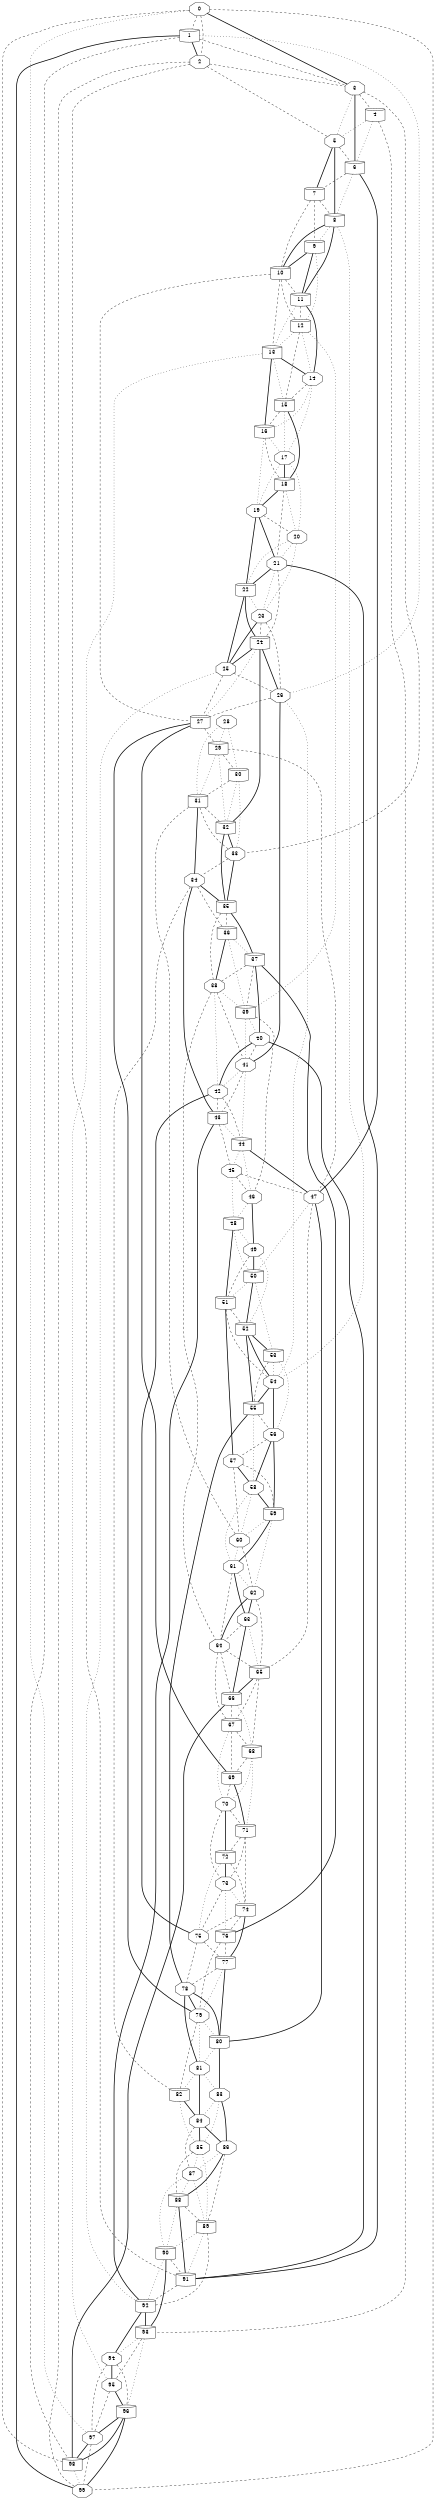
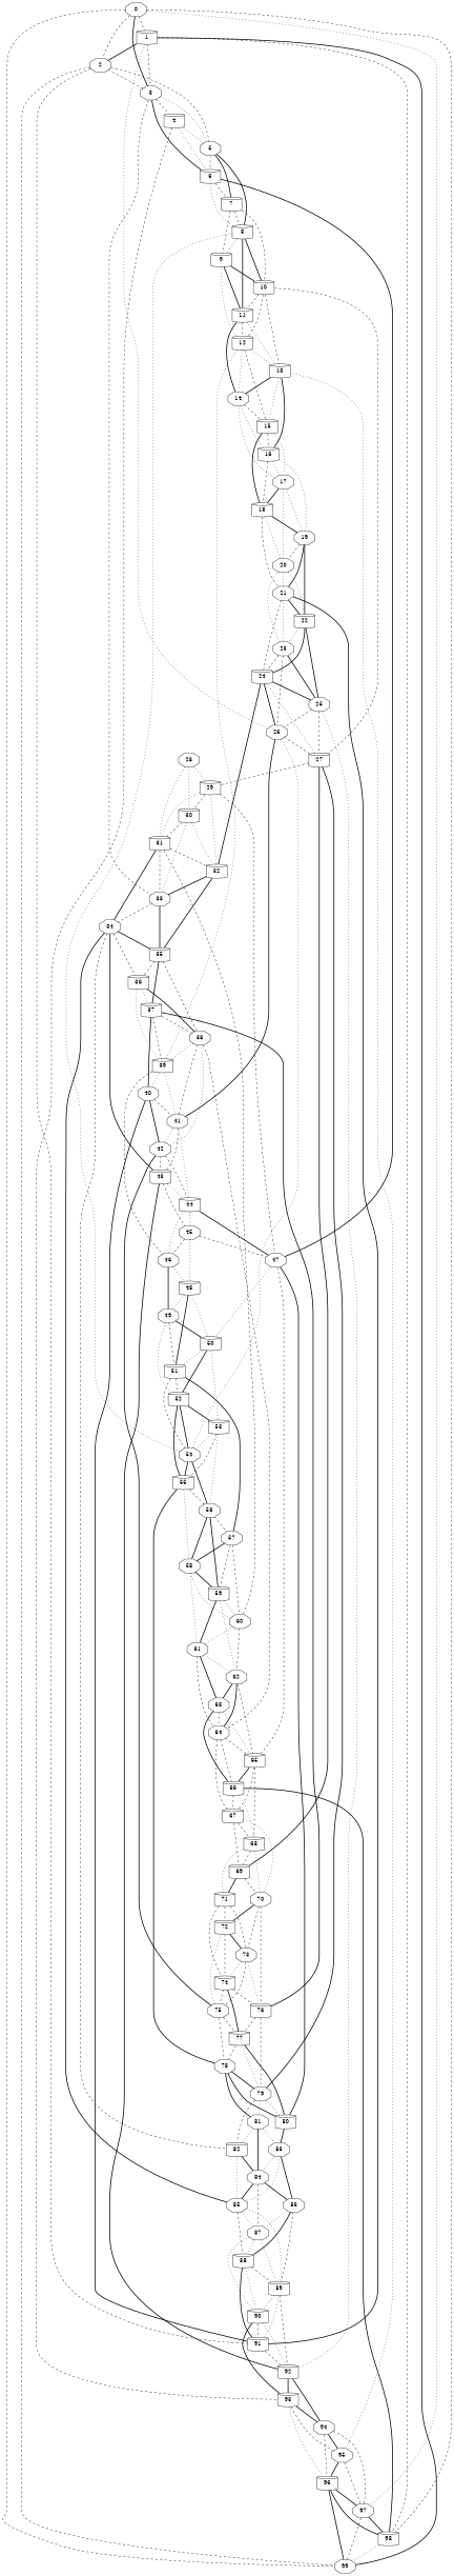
  strict graph {
    node [shape=cylinder]
    edge [is_available=True prob=1.0 style=dashed]
    0 [shape=octagon]
    1
    2 [shape=octagon]
    3 [shape=octagon]
    97 [shape=octagon]
    98
    99 [shape=octagon]
    26 [shape=octagon]
    5 [shape=octagon]
    91
    4
    6
    33 [shape=octagon]
    54 [shape=octagon]
    27
    41 [shape=octagon]
    7
    8
    92
    93
    47 [shape=octagon]
    34 [shape=octagon]
    35
    95 [shape=octagon]
    94 [shape=octagon]
    96
    9
    10
    11
    50
    65
    80
    12
    13
    14 [shape=octagon]
    55
    56 [shape=octagon]
    15
    39
    16
    29
    69
    79 [shape=octagon]
    17 [shape=octagon]
    18
    40 [shape=octagon]
    46 [shape=octagon]
    19 [shape=octagon]
    20 [shape=octagon]
    21 [shape=octagon]
    22
    23 [shape=octagon]
    24
    25 [shape=octagon]
    32
    43
    42 [shape=octagon]
    44
    30
    31
    70 [shape=octagon]
    71
    82
    81 [shape=octagon]
    28 [shape=octagon]
    60 [shape=octagon]
    36
    85 [shape=octagon]
    61 [shape=octagon]
    62 [shape=octagon]
    37
    38 [shape=octagon]
    45 [shape=octagon]
    84 [shape=octagon]
    87 [shape=octagon]
    88
    89
    76
    64 [shape=octagon]
    77
    75 [shape=octagon]
    66
    67
    48
    49 [shape=octagon]
    78 [shape=octagon]
    51
    52
    53
    68
    83 [shape=octagon]
    57 [shape=octagon]
    58 [shape=octagon]
    59
    63 [shape=octagon]
    72
    73 [shape=octagon]
    74
    86 [shape=octagon]
    90
    0 -- 1 [prob=0.648945733492]
    0 -- 2 [prob=0.472219138284]
    0 -- 3 [prob=0.571323246385 style=bold]
    0 -- 97 [style=dotted]
    0 -- 98
    0 -- 99 [prob=0.464105723704]
    1 -- 2 [style=bold]
    1 -- 3 [prob=0.41275237067]
    1 -- 98 [prob=0.878762543123]
    1 -- 99 [prob=0.889835871147 style=bold]
    1 -- 26 [prob=0.873816590907 style=dotted]
    2 -- 3
    2 -- 99 [prob=0.803028501025]
    2 -- 5 [prob=0.816548636449]
    2 -- 91 [prob=0.394181625619]
    3 -- 5 [prob=0.532619855745 style=dotted]
    3 -- 4
    3 -- 6 [prob=0.508874548477 style=bold]
    3 -- 33
    97 -- 98 [style=bold]
    97 -- 99 [prob=0.141878195322]
    98 -- 99 [prob=0.656769477433 style=dotted]
    26 -- 54 [prob=0.144553284966 style=dotted]
    26 -- 27 [prob=0.786277159788]
    26 -- 41 [prob=0.18372211166 style=bold]
    5 -- 6
    5 -- 7 [prob=0.063650235177 style=bold]
    5 -- 8 [prob=0.69172744754 style=bold]
    91 -- 92 [prob=0.356185627233]
    4 -- 5 [prob=0.0590362346578 style=dotted]
    4 -- 6 [style=dotted]
    4 -- 93 [prob=0.702494587213]
    6 -- 7
    6 -- 8 [prob=0.977497809192 style=dotted]
    6 -- 47 [prob=0.0189122319307 style=bold]
    33 -- 34
    33 -- 35 [prob=0.417924239784 style=bold]
    54 -- 55 [prob=0.636060081587 style=bold]
    54 -- 56 [prob=0.429936381628 style=bold]
    27 -- 29
    27 -- 69 [prob=0.807887009096 style=bold]
    27 -- 79 [prob=0.985507583337 style=bold]
    41 -- 43 [prob=0.407738242491]
    41 -- 42 [prob=0.161967975654 style=dotted]
    41 -- 44 [prob=0.779150424161 style=dotted]
    7 -- 8 [prob=0.216300537337]
    7 -- 9 [prob=0.178600367156]
    7 -- 10 [prob=0.75465259134]
    8 -- 54 [prob=0.567833951755 style=dotted]
    8 -- 9 [prob=0.928373454181 style=dotted]
    8 -- 10 [prob=0.250593111994 style=bold]
    8 -- 11 [prob=0.237725014538 style=bold]
    92 -- 93 [prob=0.0213045913752 style=bold]
    92 -- 94 [prob=0.288710338783 style=bold]
    93 -- 95 [prob=0.729957365486]
-   93 -- 94 [style=dotted]
+   93 -- 94 [style=bold]
    93 -- 96 [style=dotted]
    47 -- 50 [prob=0.329113526044 style=dotted]
    47 -- 65 [prob=0.664658983823]
    47 -- 80 [prob=0.665584223994 style=bold]
    34 -- 35 [prob=0.813690828975 style=bold]
    34 -- 43 [prob=0.401070175538 style=bold]
    34 -- 82
    34 -- 36 [prob=0.786822367316]
+   34 -- 85 [prob=0.181880628383 style=bold]
    35 -- 36 [prob=0.573812540934]
    35 -- 37 [prob=0.295441907629 style=bold]
    35 -- 38
    95 -- 97 [prob=0.764245016813]
    95 -- 96 [prob=0.683876482087 style=bold]
    94 -- 97 [prob=0.283458003793]
    94 -- 95 [style=bold]
    94 -- 96 [prob=0.230333258665]
    96 -- 97 [prob=0.841962909455 style=bold]
    96 -- 98 [prob=0.302170700136 style=bold]
    96 -- 99 [style=bold]
    9 -- 10 [prob=0.846677820807 style=bold]
    9 -- 11 [style=bold]
    9 -- 12 [style=dotted]
    10 -- 27 [prob=0.714070694577]
    10 -- 11
    10 -- 12
    10 -- 13
    11 -- 12
    11 -- 13 [prob=0.919865377566 style=dotted]
    11 -- 14 [prob=0.654744899133 style=bold]
    50 -- 51 [prob=0.9302478059 style=dotted]
    50 -- 52 [style=bold]
    50 -- 53 [prob=0.926830768102 style=dotted]
    65 -- 66 [style=bold]
    65 -- 67 [prob=0.277254710572]
    65 -- 68 [prob=0.333398859184]
-   80 -- 81 [prob=0.0580873901458 style=dotted]
    80 -- 83 [prob=0.155140059288 style=bold]
    12 -- 13 [prob=0.881883679808 style=dotted]
    12 -- 14 [prob=0.533716426541 style=dotted]
    12 -- 15 [prob=0.414443861484]
    12 -- 39 [prob=0.917664189882 style=dotted]
    13 -- 95 [prob=0.851305098588 style=dotted]
    13 -- 14 [prob=0.295026183064 style=bold]
    13 -- 15 [prob=0.43286906434 style=dotted]
    13 -- 16 [style=bold]
    14 -- 15 [prob=0.110344850175]
    14 -- 16 [prob=0.682030178609 style=dotted]
    14 -- 17 [prob=0.898994274906 style=dotted]
    55 -- 56
    55 -- 78 [style=bold]
    55 -- 58 [prob=0.188704033567 style=dotted]
    56 -- 57 [prob=0.228490419612]
    56 -- 58 [style=bold]
    56 -- 59 [prob=0.381091914329 style=bold]
    15 -- 16 [prob=0.872101597023]
    15 -- 17 [style=dotted]
    15 -- 18 [prob=0.370962422898 style=bold]
    39 -- 41 [prob=0.733943588556 style=dotted]
    39 -- 40 [prob=0.591811853378 style=dotted]
    39 -- 46
    16 -- 17 [style=dotted]
    16 -- 18 [prob=0.90895435407]
    16 -- 19 [prob=0.105221836184 style=dotted]
    29 -- 47 [prob=0.718705986428]
    29 -- 32 [prob=0.962130497457 style=dotted]
    29 -- 30 [prob=0.17376452839]
    29 -- 31 [style=dotted]
    69 -- 70
    69 -- 71 [prob=0.179378668017 style=bold]
    79 -- 80 [prob=0.617051777677 style=dotted]
    79 -- 82 [prob=0.810139456567]
    79 -- 81 [prob=0.906628564418 style=dotted]
    17 -- 18 [style=bold]
    17 -- 19 [prob=0.355594094611 style=dotted]
    17 -- 20 [prob=0.605361009601 style=dotted]
    18 -- 19 [prob=0.27154320853 style=bold]
    18 -- 20 [prob=0.895789147508 style=dotted]
    18 -- 21 [prob=0.463735346897]
    40 -- 91 [prob=0.321109833893 style=bold]
    40 -- 41 [prob=0.140634001953]
    40 -- 42 [prob=0.747648262242 style=bold]
    46 -- 48 [prob=0.806872091237 style=dotted]
    46 -- 49 [prob=0.918070998842 style=bold]
    19 -- 20 [prob=0.366079235702]
    19 -- 21 [prob=0.812340271873 style=bold]
    19 -- 22 [prob=0.648713842772 style=bold]
    20 -- 21 [prob=0.969083041318 style=dotted]
    20 -- 22 [prob=0.80654120462 style=dotted]
    20 -- 23 [style=dotted]
    21 -- 91 [style=bold]
    21 -- 22 [prob=0.259759767355 style=bold]
    21 -- 23 [style=dotted]
    21 -- 24 [prob=0.286878737966]
    22 -- 23 [style=dotted]
    22 -- 24 [prob=0.066038263442 style=bold]
    22 -- 25 [prob=0.247915626402 style=bold]
    23 -- 26
    23 -- 24 [prob=0.282153166169]
    23 -- 25 [prob=0.61681997137 style=bold]
    24 -- 26 [style=bold]
    24 -- 27 [prob=0.24175595414 style=dotted]
    24 -- 25 [prob=0.113788778093 style=bold]
    24 -- 32 [style=bold]
    25 -- 26 [prob=0.416770415043]
    25 -- 27 [prob=0.778261405416]
    25 -- 92 [prob=0.805585109873 style=dotted]
    32 -- 33 [prob=0.881915192825 style=bold]
    32 -- 35 [prob=0.175527282446 style=bold]
    43 -- 92 [prob=0.965607911064 style=bold]
    43 -- 44 [prob=0.23930394943 style=dotted]
    43 -- 45 [prob=0.735568445848]
    42 -- 43 [prob=0.75638674852]
    42 -- 44 [prob=0.417469095736]
    42 -- 75 [style=bold]
    44 -- 47 [prob=0.801289936358 style=bold]
    44 -- 46 [prob=0.919643125772 style=dotted]
    44 -- 45 [prob=0.783666635459 style=dotted]
    30 -- 33 [prob=0.194467446142 style=dotted]
    30 -- 32 [style=dotted]
    30 -- 31 [prob=0.235529277435]
    31 -- 33
    31 -- 34 [prob=0.644685483767 style=bold]
    31 -- 32
    31 -- 60 [prob=0.3830530545]
-   70 -- 71 [prob=0.913433726061]
+   70 -- 76 [prob=0.913433726061]
    70 -- 72 [style=bold]
    70 -- 73
    71 -- 72 [prob=0.650622941738]
    71 -- 73 [prob=0.0842450227196]
    71 -- 74
    82 -- 85 [prob=0.305687418276 style=dotted]
    82 -- 84 [style=bold]
    81 -- 82 [prob=0.935825632644 style=dotted]
    81 -- 84 [style=bold]
    81 -- 83 [prob=0.771182313713 style=dotted]
    28 -- 29 [style=dotted]
    28 -- 30 [prob=0.201305893783 style=dotted]
    28 -- 31 [style=dotted]
    60 -- 61 [prob=0.245769363618 style=dotted]
    60 -- 62
    36 -- 39 [prob=0.00147089304091 style=dotted]
    36 -- 37 [style=dotted]
    36 -- 38 [prob=0.756303624848 style=bold]
    85 -- 87 [prob=0.766771780357 style=dotted]
    85 -- 88
    85 -- 89 [style=dotted]
    61 -- 62 [style=dotted]
    61 -- 64 [prob=0.911488032875]
    61 -- 63 [prob=0.71286934373 style=bold]
    62 -- 65 [prob=0.957619501348]
    62 -- 64 [prob=0.319415637852 style=bold]
    62 -- 63 [style=bold]
    37 -- 39 [prob=0.625678553041]
    37 -- 40 [prob=0.945792004722 style=bold]
    37 -- 38
    37 -- 76 [prob=0.278927737516 style=bold]
    38 -- 41 [prob=0.87802341653]
    38 -- 39 [prob=0.429672471582 style=dotted]
    38 -- 42 [prob=0.0374833301254 style=dotted]
    38 -- 64 [prob=0.503089963899]
    45 -- 47 [prob=0.216557173942]
    45 -- 46 [prob=0.328175338964]
    45 -- 48 [prob=0.19247155089 style=dotted]
    84 -- 85 [prob=0.0704951222002 style=bold]
    84 -- 87
    84 -- 86 [style=bold]
    87 -- 88 [style=dotted]
    87 -- 89 [prob=0.692398931157 style=dotted]
    87 -- 90 [style=dotted]
    88 -- 91 [prob=0.540998604423 style=bold]
    88 -- 89 [prob=0.869541553446]
    88 -- 90 [prob=0.903840720124 style=dotted]
    89 -- 91 [style=dotted]
    89 -- 92 [prob=0.435551549315]
    89 -- 90 [prob=0.862435424472 style=dotted]
    76 -- 79 [prob=0.77599333956]
    76 -- 77
    64 -- 65 [prob=0.69571114874]
    64 -- 66 [prob=0.783857067642]
    64 -- 67
    77 -- 80 [prob=0.145873436653 style=bold]
    77 -- 79 [prob=0.475699778905 style=dotted]
    77 -- 78 [prob=0.516230217957]
    75 -- 77 [prob=0.306602082012]
    75 -- 78 [prob=0.903049349995]
    66 -- 98 [prob=0.383685549397 style=bold]
    66 -- 67 [prob=0.990902473047]
    66 -- 68 [prob=0.345381319601 style=dotted]
    67 -- 69 [prob=0.759366262796]
    67 -- 70 [prob=0.141502297578 style=dotted]
    67 -- 68 [prob=0.242035930378]
    48 -- 50 [prob=0.907748237352 style=dotted]
    48 -- 49 [prob=0.0409199162145 style=dotted]
    48 -- 51 [prob=0.897648510031 style=bold]
    49 -- 50 [prob=0.85631957171 style=bold]
    49 -- 51
    49 -- 52 [prob=0.439529387214 style=dotted]
    78 -- 80 [prob=0.851562078789 style=bold]
    78 -- 79 [style=bold]
    78 -- 81 [style=bold]
    51 -- 54 [prob=0.102636321228]
    51 -- 52 [prob=0.640588709719]
    51 -- 57 [prob=0.819699690208 style=bold]
    52 -- 54 [prob=0.715552926004 style=bold]
    52 -- 55 [prob=0.449076695196 style=bold]
    52 -- 53 [prob=0.99484751709 style=bold]
    53 -- 54 [prob=0.699951765941 style=dotted]
    53 -- 55 [prob=0.649532007907]
    53 -- 56 [prob=0.867364859195 style=dotted]
    68 -- 69 [prob=0.0183071954949]
    68 -- 70 [prob=0.552427926926 style=dotted]
    68 -- 71 [prob=0.312450010633 style=dotted]
    83 -- 85 [style=dotted]
    83 -- 84 [style=dotted]
    83 -- 86 [style=bold]
    57 -- 60 [prob=0.139258042729]
    57 -- 58 [prob=0.465021301012 style=bold]
    57 -- 59 [prob=0.348671331537]
    58 -- 60 [prob=0.299063932891 style=dotted]
    58 -- 61 [prob=0.821755234551 style=dotted]
    58 -- 59 [prob=0.636766746507 style=bold]
    59 -- 60 [prob=0.457705726711 style=dotted]
    59 -- 61 [style=bold]
    59 -- 62 [prob=0.869987563014 style=dotted]
    63 -- 65 [style=dotted]
    63 -- 64 [prob=0.453392926051]
    63 -- 66 [style=bold]
    72 -- 75 [style=dotted]
    72 -- 73 [style=bold]
    72 -- 74 [prob=0.775753905694]
    73 -- 76 [prob=0.372259714213 style=dotted]
    73 -- 75 [prob=0.377619101993]
    73 -- 74 [prob=0.772666364943 style=dotted]
    74 -- 76 [prob=0.0643260856002]
    74 -- 77 [style=bold]
    74 -- 75 [prob=0.831228806246]
    86 -- 87 [prob=0.356810880719 style=dotted]
    86 -- 88 [prob=0.336875774839 style=bold]
    86 -- 89 [prob=0.177103325949]
    90 -- 91 [prob=0.481230236312]
    90 -- 92 [style=dotted]
    90 -- 93 [prob=0.0799525296571 style=bold]
  }
